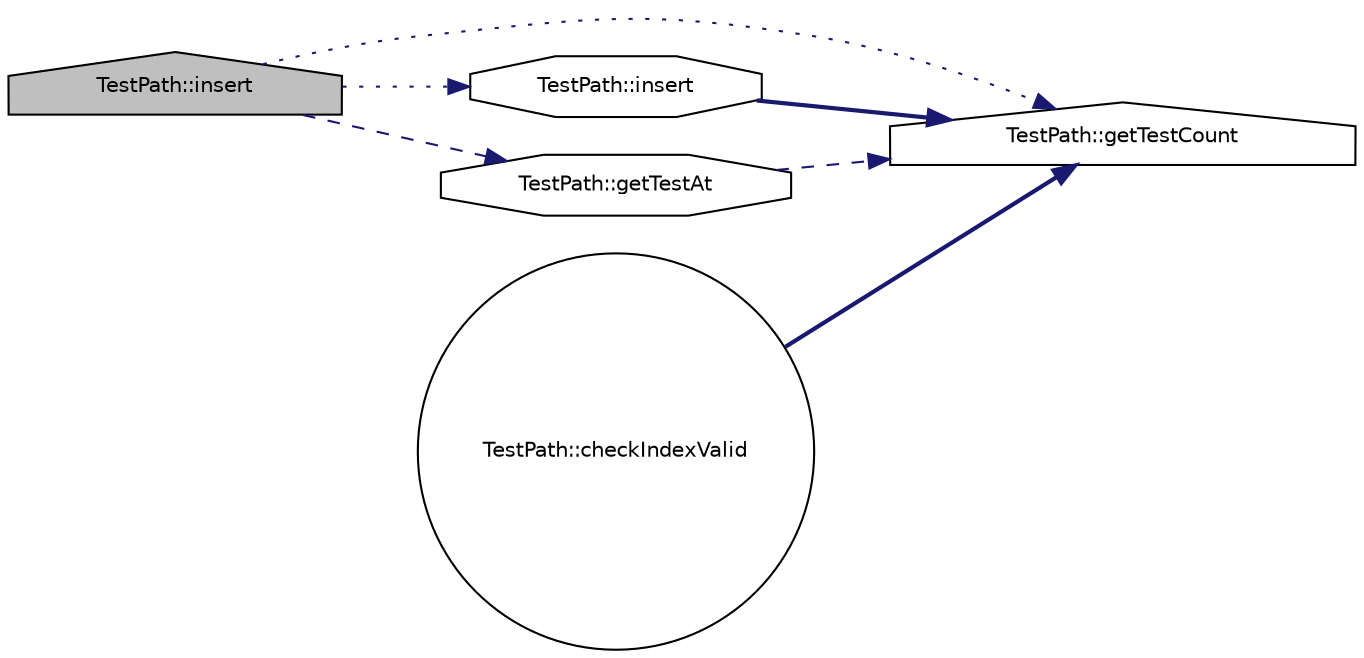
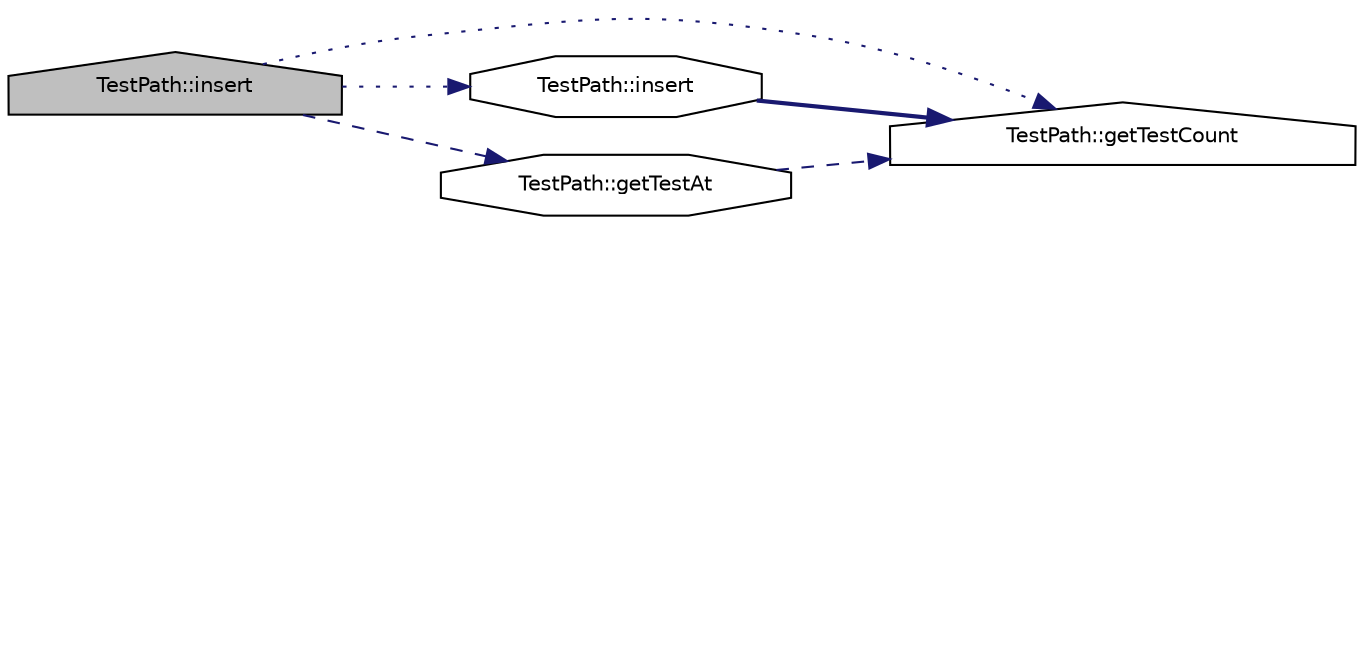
  digraph {
    rankdir=LR
    node [color=black fillcolor=white fontname=Helvetica fontsize=10 shape=house style=filled]
    edge [color=midnightblue fontname=Helvetica fontsize=10 labelfontname=Helvetica labelfontsize=10 style=dotted]
    n1 [fillcolor=grey75 fontcolor=black height=0.2 label="TestPath::insert" width=0.4]
    n2 [height=0.2 label="TestPath::getTestCount" width=0.4]
    n3 [height=0.2 label="TestPath::insert" shape=octagon width=0.4]
    n4 [height=0.2 label="TestPath::getTestAt" shape=octagon width=0.4]
-   n5 [height=0.2 label="TestPath::checkIndexValid" shape=circle width=0.4]
    n1 -> n2
    n1 -> n3
    n1 -> n4 [style=dashed]
    n3 -> n2 [style=bold]
    n4 -> n2 [style=dashed]
-   n5 -> n2 [style=bold]
  }
